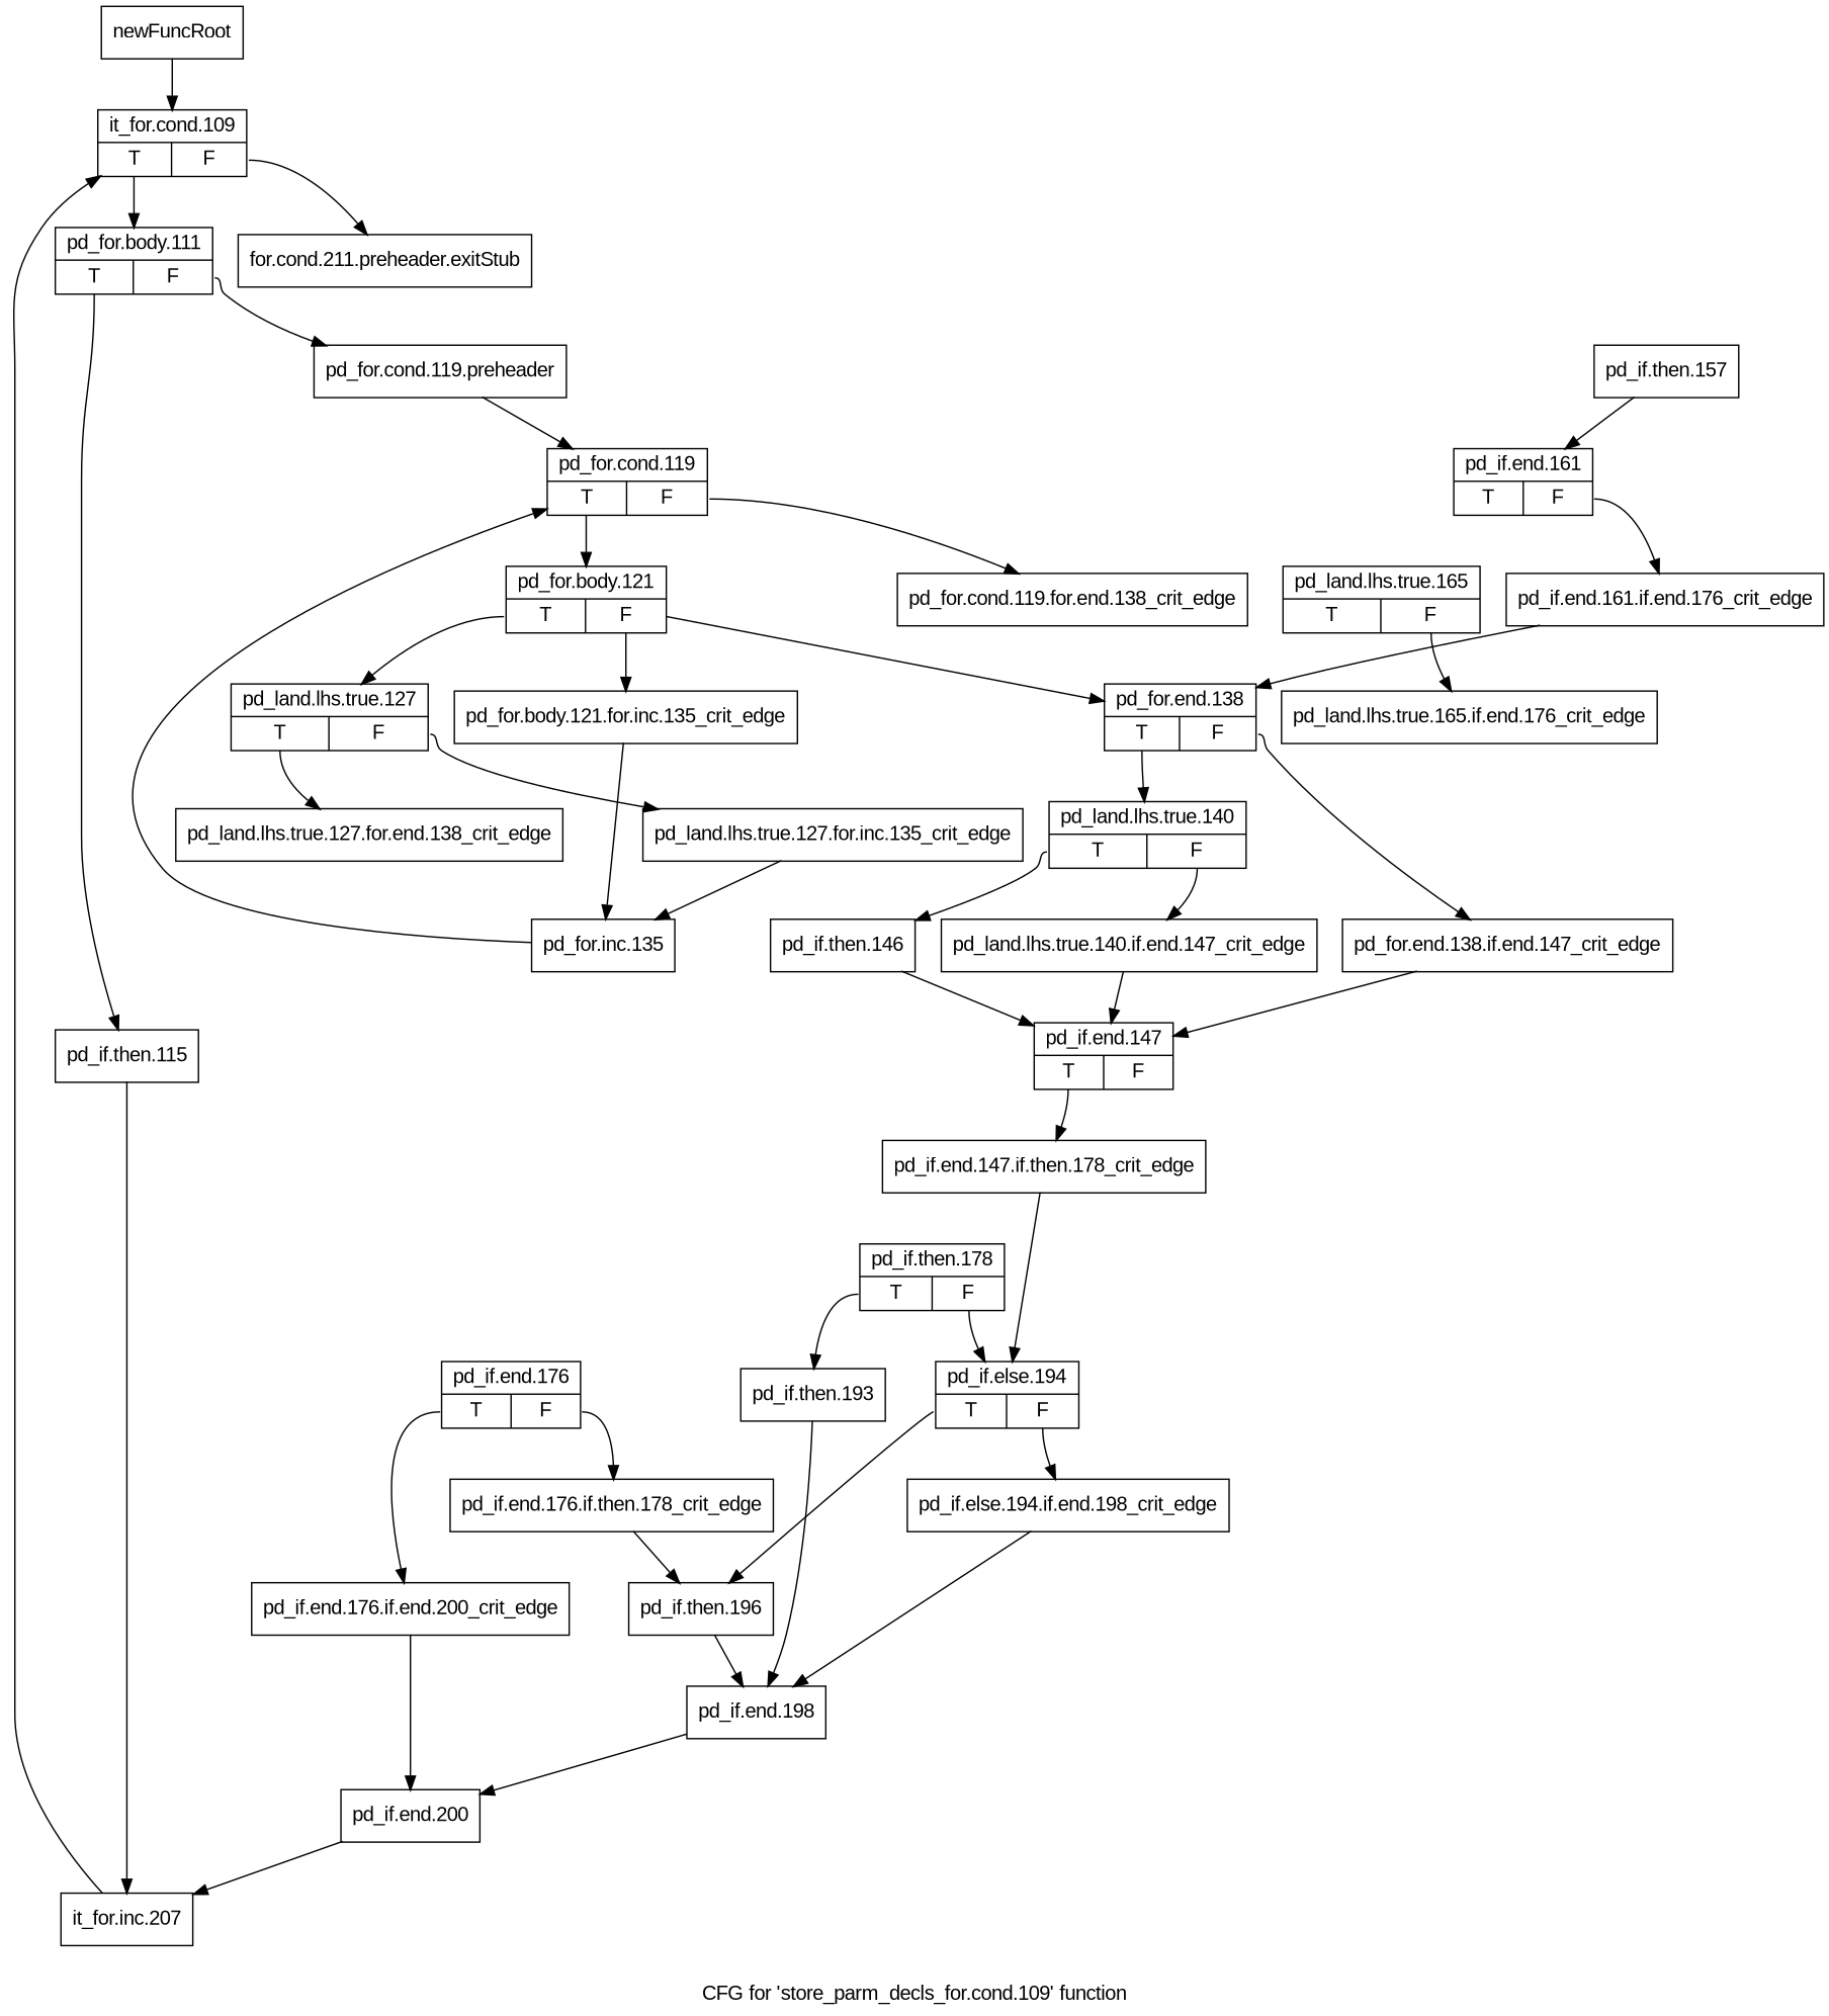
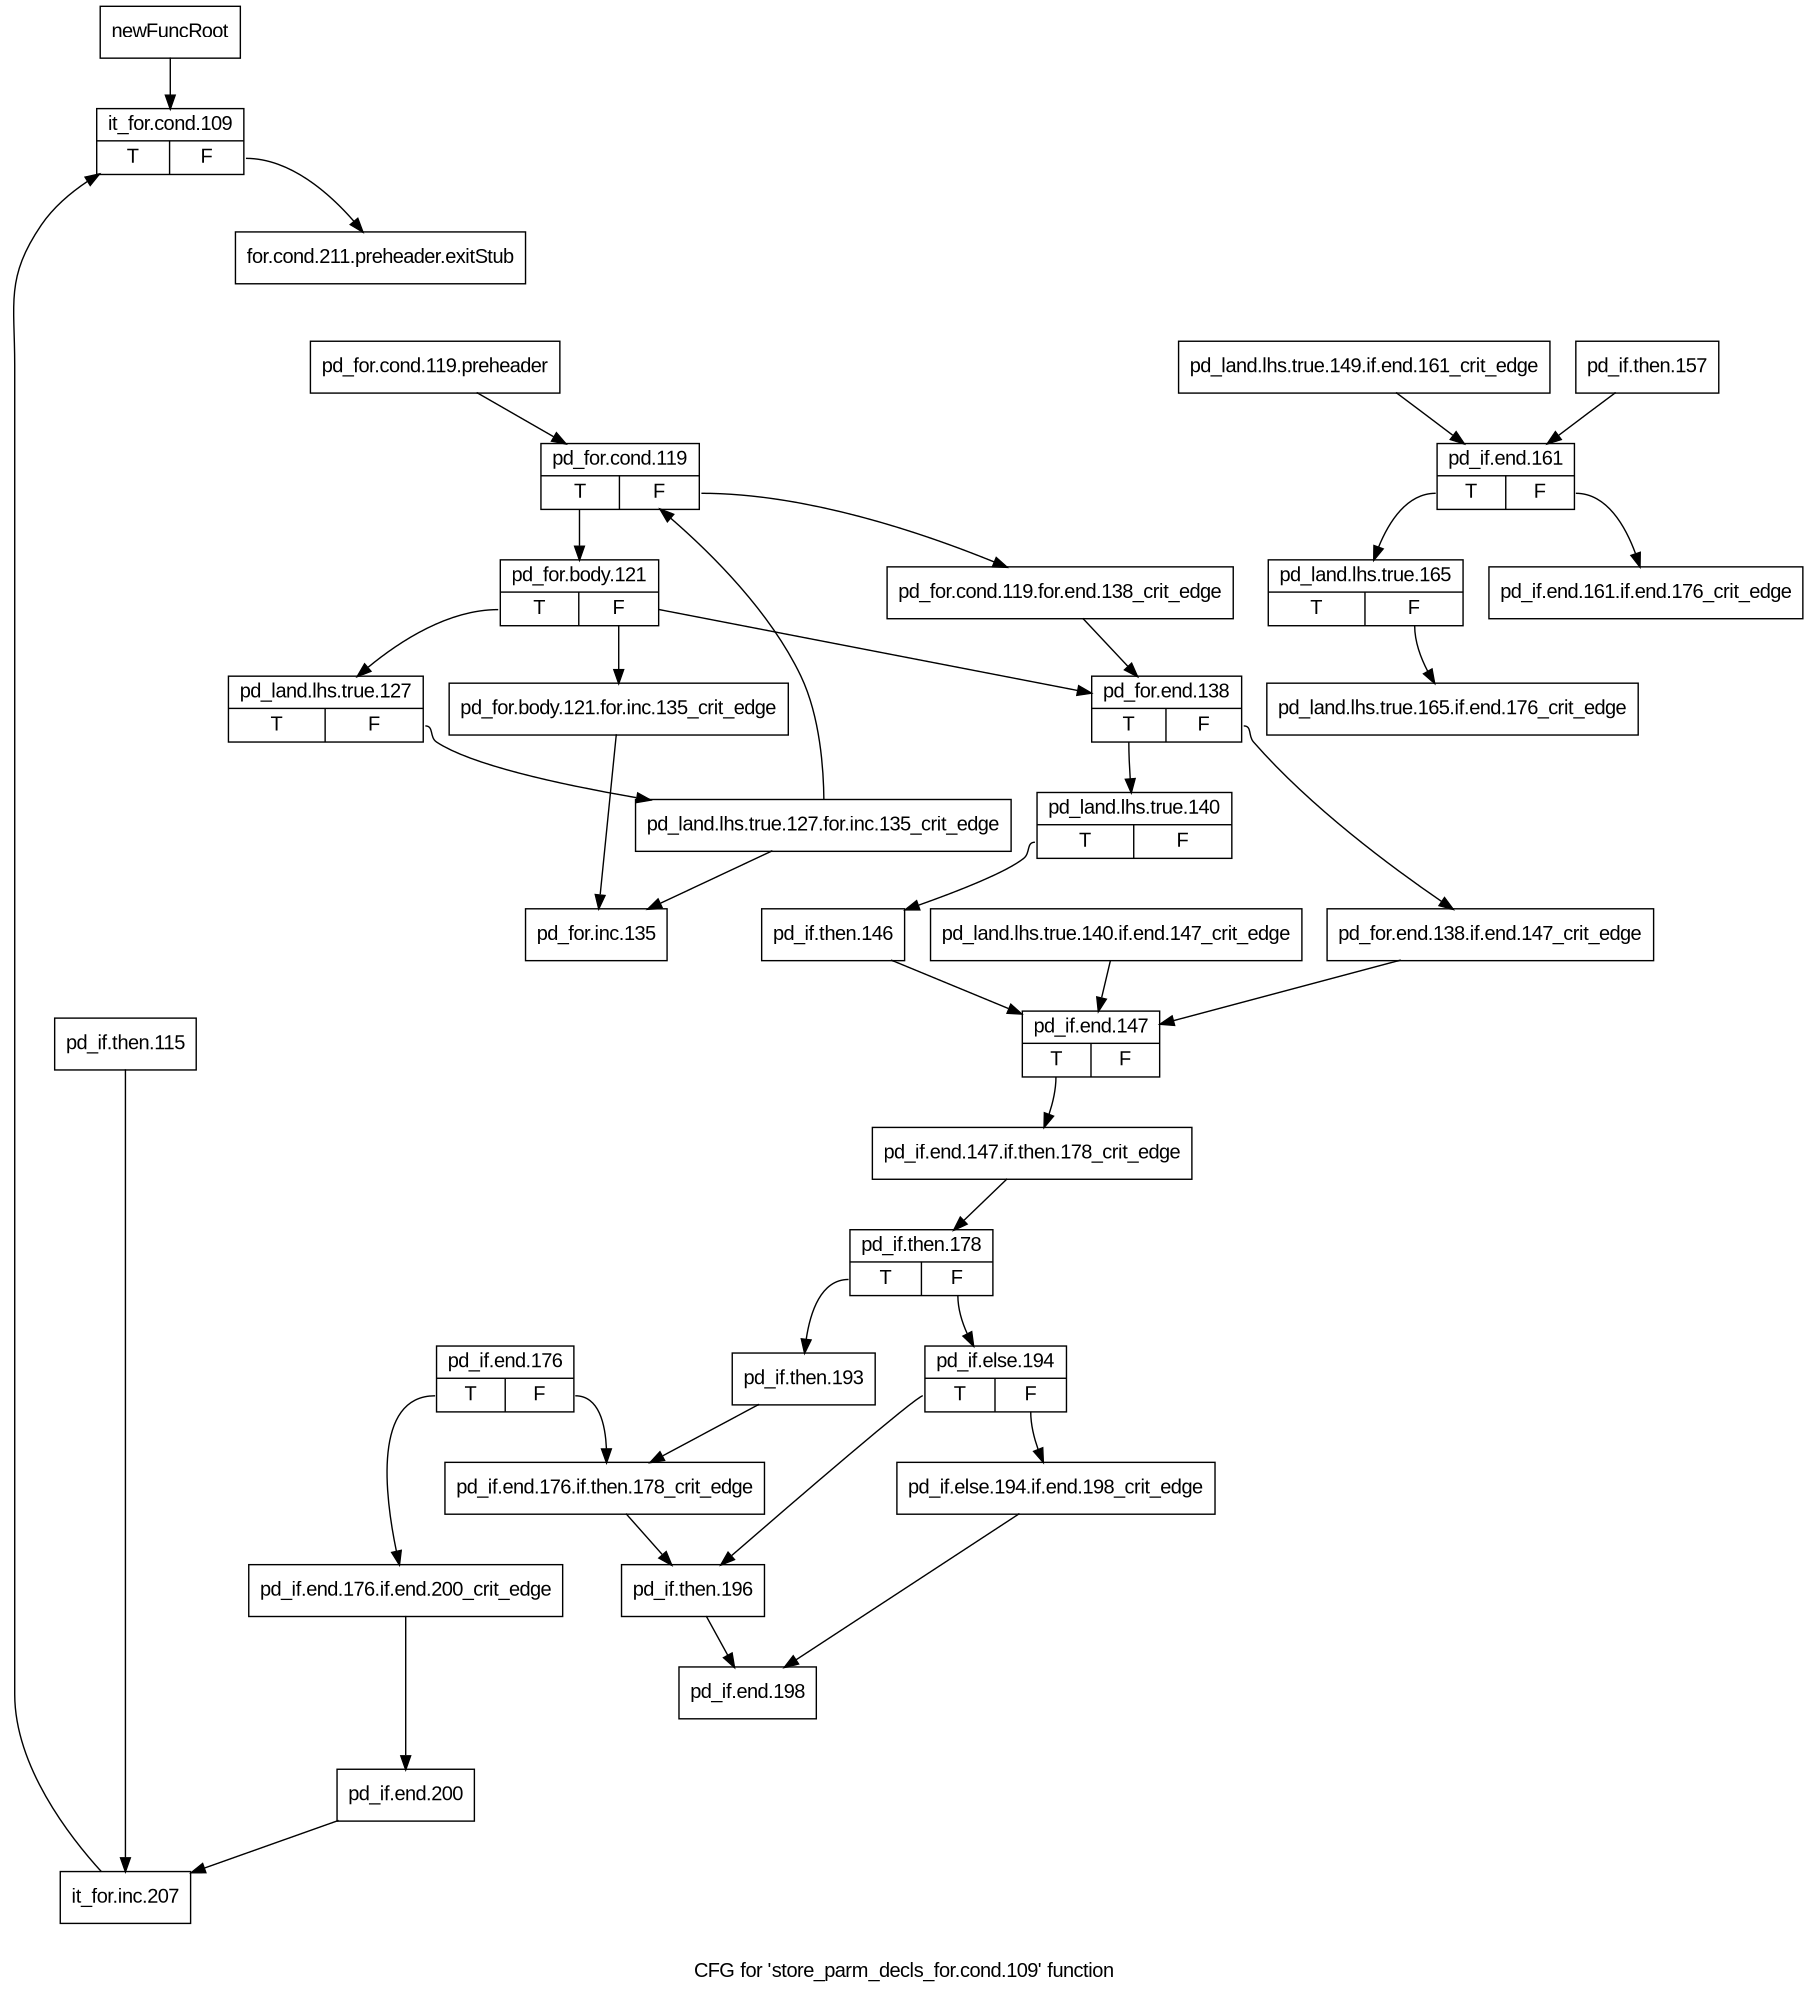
  digraph {
    fontname="Liberation Sans"
    label="CFG for 'store_parm_decls_for.cond.109' function"
    node [fontname="Liberation Sans" shape=record]
    edge [fontname="Liberation Sans"]
    n1 [label="{newFuncRoot}"]
    n2 [label="{it_for.cond.109|{<s0>T|<s1>F}}"]
    n3 [label="{for.cond.211.preheader.exitStub}"]
-   n4 [label="{pd_for.body.111|{<s0>T|<s1>F}}"]
    n5 [label="{pd_if.then.115}"]
    n6 [label="{pd_for.cond.119.preheader}"]
    n7 [label="{it_for.inc.207}"]
    n8 [label="{pd_for.cond.119|{<s0>T|<s1>F}}"]
    n9 [label="{pd_for.body.121|{<s0>T|<s1>F}}"]
    n10 [label="{pd_for.cond.119.for.end.138_crit_edge}"]
    n11 [label="{pd_land.lhs.true.127|{<s0>T|<s1>F}}"]
    n12 [label="{pd_for.body.121.for.inc.135_crit_edge}"]
    n13 [label="{pd_for.end.138|{<s0>T|<s1>F}}"]
-   n14 [label="{pd_land.lhs.true.127.for.end.138_crit_edge}"]
    n15 [label="{pd_land.lhs.true.127.for.inc.135_crit_edge}"]
    n16 [label="{pd_for.inc.135}"]
    n17 [label="{pd_land.lhs.true.140|{<s0>T|<s1>F}}"]
    n18 [label="{pd_for.end.138.if.end.147_crit_edge}"]
    n19 [label="{pd_if.then.146}"]
    n20 [label="{pd_land.lhs.true.140.if.end.147_crit_edge}"]
    n21 [label="{pd_if.end.147|{<s0>T|<s1>F}}"]
    n22 [label="{pd_if.end.147.if.then.178_crit_edge}"]
    n23 [label="{pd_if.then.178|{<s0>T|<s1>F}}"]
    n24 [label="{pd_if.then.193}"]
    n25 [label="{pd_if.else.194|{<s0>T|<s1>F}}"]
    n26 [label="{pd_if.then.157}"]
    n27 [label="{pd_if.end.161|{<s0>T|<s1>F}}"]
+   n28 [label="{pd_land.lhs.true.149.if.end.161_crit_edge}"]
    n29 [label="{pd_land.lhs.true.165|{<s0>T|<s1>F}}"]
    n30 [label="{pd_if.end.161.if.end.176_crit_edge}"]
    n31 [label="{pd_land.lhs.true.165.if.end.176_crit_edge}"]
    n32 [label="{pd_if.end.176|{<s0>T|<s1>F}}"]
    n33 [label="{pd_if.end.176.if.end.200_crit_edge}"]
    n34 [label="{pd_if.end.176.if.then.178_crit_edge}"]
    n35 [label="{pd_if.end.200}"]
    n36 [label="{pd_if.then.196}"]
    n37 [label="{pd_if.end.198}"]
    n38 [label="{pd_if.else.194.if.end.198_crit_edge}"]
    n1 -> n2
    n2 -> n3 [tailport=s1]
-   n2 -> n4 [tailport=s0]
-   n4 -> n5 [tailport=s0]
-   n4 -> n6 [tailport=s1]
    n5 -> n7
    n6 -> n8
    n7 -> n2
    n8 -> n9 [tailport=s0]
    n8 -> n10 [tailport=s1]
    n9 -> n11 [tailport=s0]
    n9 -> n12 [tailport=s1]
    n9 -> n13
-   n30 -> n13
-   n11 -> n14 [tailport=s0]
+   n10 -> n13
    n11 -> n15 [tailport=s1]
    n12 -> n16
    n13 -> n17 [tailport=s0]
    n13 -> n18 [tailport=s1]
    n15 -> n16
-   n16 -> n8
+   n15 -> n8
    n17 -> n19 [tailport=s0]
-   n17 -> n20 [tailport=s1]
    n18 -> n21
    n19 -> n21
    n20 -> n21
    n21 -> n22 [tailport=s0]
-   n22 -> n25
+   n22 -> n23
    n23 -> n24 [tailport=s0]
    n23 -> n25 [tailport=s1]
-   n24 -> n37
+   n24 -> n34
    n25 -> n36 [tailport=s0]
    n25 -> n38 [tailport=s1]
    n26 -> n27
+   n27 -> n29 [tailport=s0]
    n27 -> n30 [tailport=s1]
+   n28 -> n27
    n29 -> n31 [tailport=s1]
    n32 -> n33 [tailport=s0]
    n32 -> n34 [tailport=s1]
    n33 -> n35
    n34 -> n36
    n35 -> n7
    n36 -> n37
-   n37 -> n35
    n38 -> n37
  }
